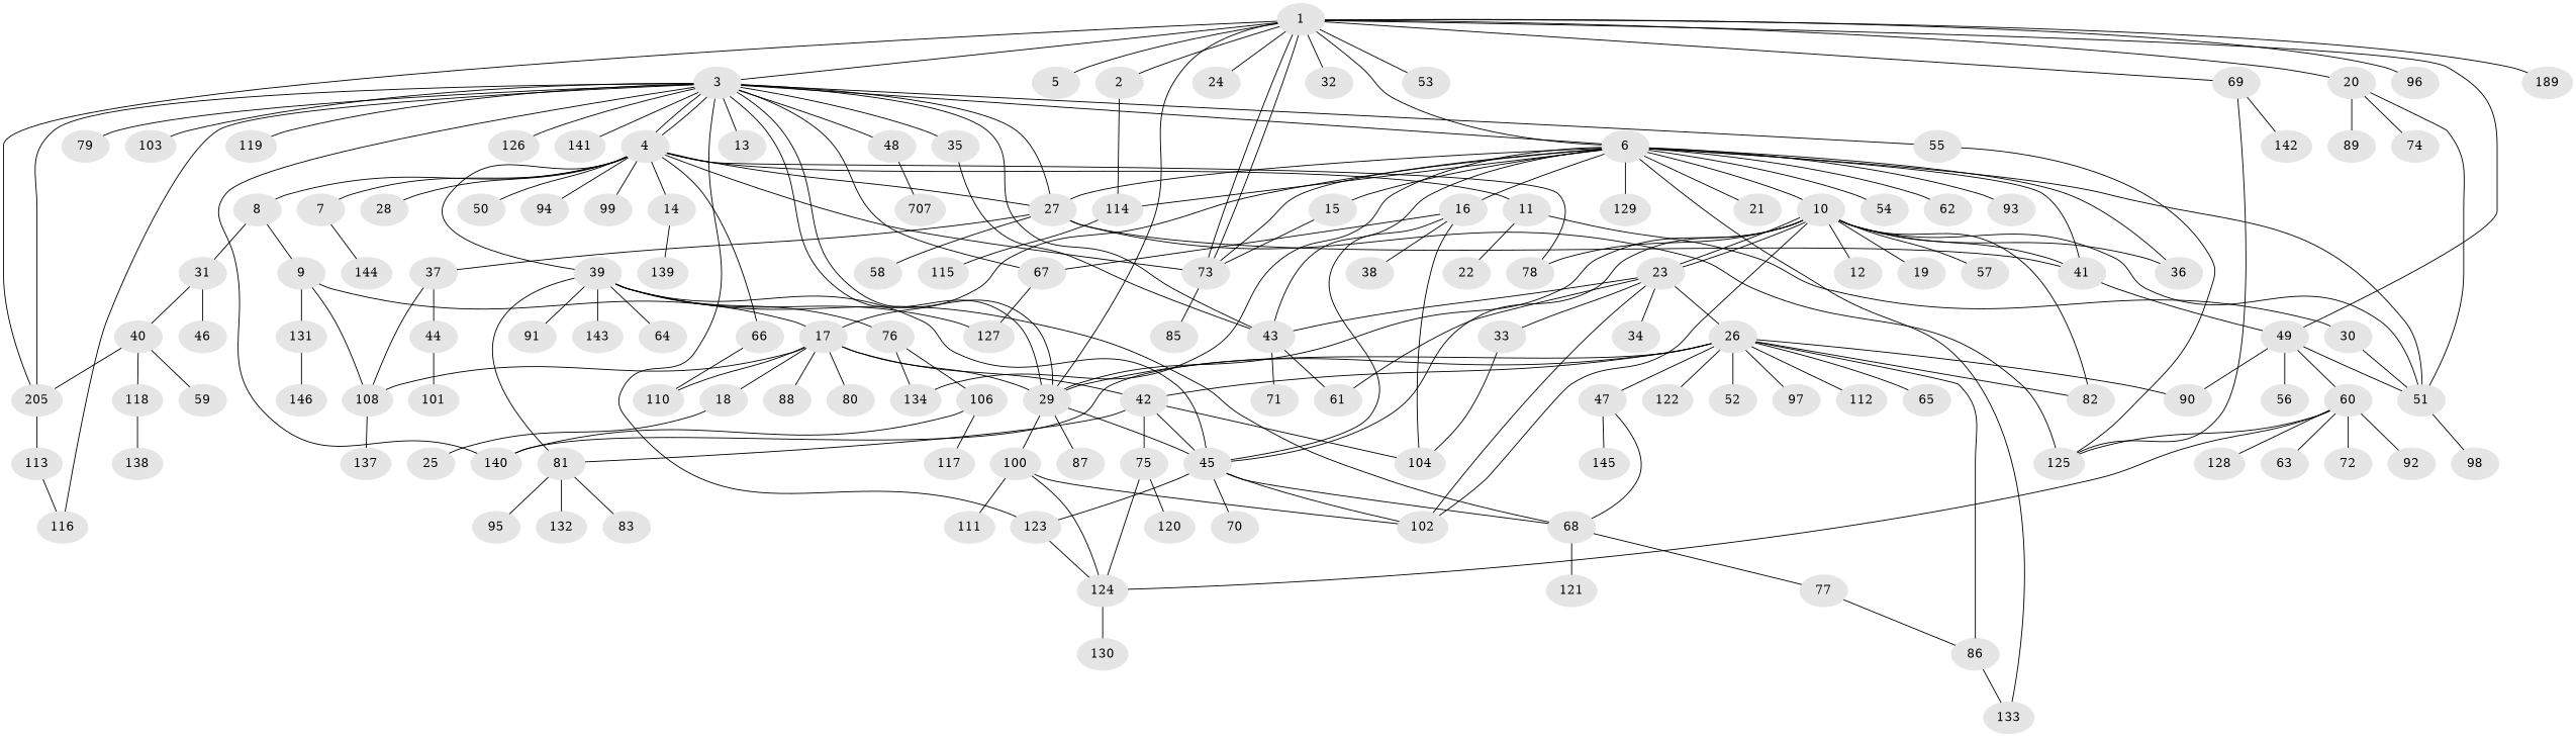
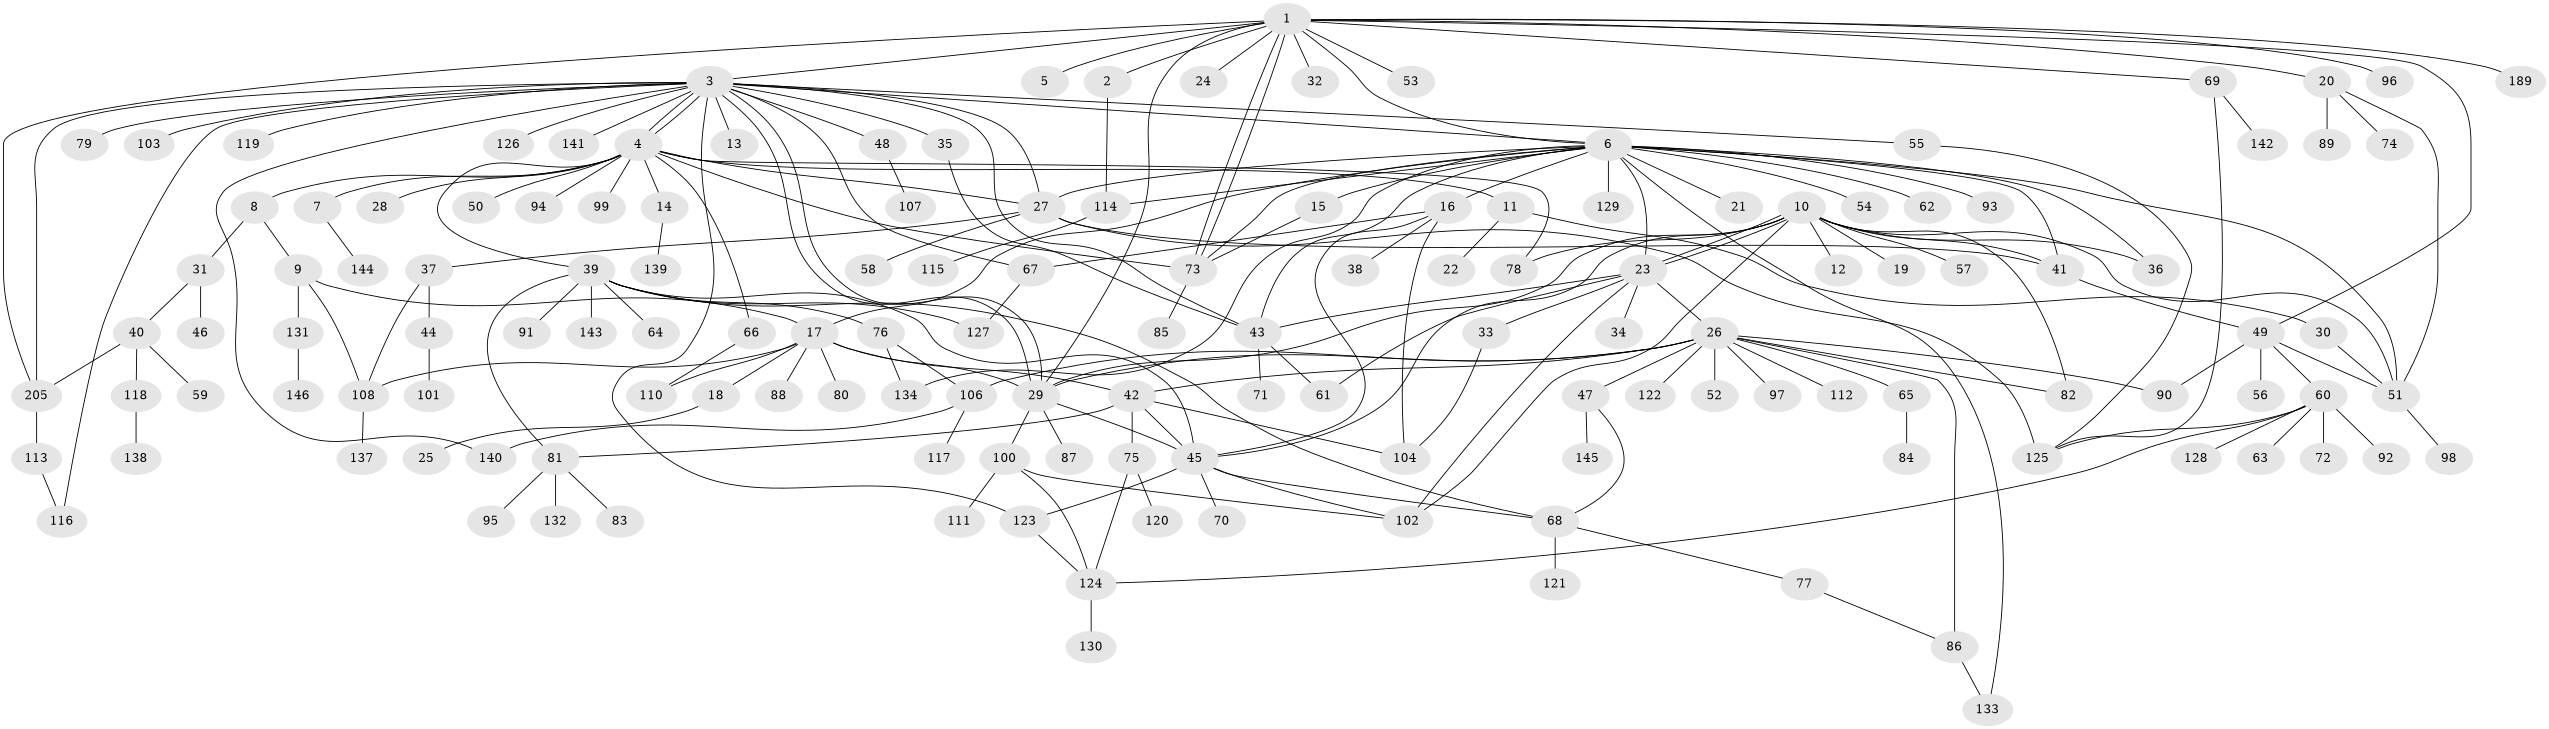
  graph {
    node [color=gray90 style=filled]
    1
    2
    3
    5
    6
    20
    24
    29
    32
    49
    53
    69
    73
    96
    n15 [label=205]
    n16 [label=189]
    114
    4
    13
    27
    35
    43
    48
    55
    67
    79
    103
    116
    119
    123
    126
    140
    141
    10
    15
    16
    17
    21
    36
    41
    51
    54
    62
    93
    129
    133
    134
    74
    89
    45
    87
    100
    90
    56
    60
    125
    142
    85
    113
    115
    7
    8
    11
    14
    28
    39
    50
    66
    78
    94
    99
    37
    58
    61
    71
-   107 [label=707]
+   107
    127
    124
    144
    9
    31
    22
    30
    139
    64
    68
    76
    81
    91
    143
    110
    12
    19
    23
    57
    82
    102
    38
    104
    108
    18
    42
    80
    88
    98
    131
    40
    46
    137
    146
    26
    33
    34
    70
    25
    75
    47
    52
    65
    86
    97
    112
    122
    145
+   84
    44
    111
    59
    118
    101
    77
    121
    106
    83
    95
    132
    138
    120
    63
    72
    92
    128
    130
    117
    1 -- 2
    1 -- 3
    1 -- 5
    1 -- 6
    1 -- 20
    1 -- 24
    1 -- 29
    1 -- 32
    1 -- 49
    1 -- 53
    1 -- 69
    1 -- 73
    1 -- 73
    1 -- 96
    1 -- n15
    1 -- n16
    2 -- 114
    3 -- 6
    3 -- 29
    3 -- 29
    3 -- n15
    3 -- 4
    3 -- 4
    3 -- 13
    3 -- 27
    3 -- 35
    3 -- 43
    3 -- 48
    3 -- 55
    3 -- 67
    3 -- 79
    3 -- 103
    3 -- 116
    3 -- 119
    3 -- 123
    3 -- 126
    3 -- 140
    3 -- 141
    6 -- 73
    6 -- 114
    6 -- 27
    6 -- 43
-   6 -- 10
+   6 -- 23
    6 -- 15
    6 -- 16
    6 -- 17
    6 -- 21
    6 -- 36
    6 -- 41
    6 -- 51
    6 -- 54
    6 -- 62
    6 -- 93
    6 -- 129
    6 -- 133
    6 -- 134
    20 -- 51
    20 -- 74
    20 -- 89
    29 -- 45
    29 -- 87
    29 -- 100
    49 -- 51
    49 -- 90
    49 -- 56
    49 -- 60
    69 -- 125
    69 -- 142
    73 -- 85
    n15 -- 113
    114 -- 115
    4 -- 73
    4 -- 27
    4 -- 7
    4 -- 8
    4 -- 11
    4 -- 14
    4 -- 28
    4 -- 39
    4 -- 50
    4 -- 66
    4 -- 78
    4 -- 94
    4 -- 99
    27 -- 41
    27 -- 125
    27 -- 37
    27 -- 58
    35 -- 43
    43 -- 61
    43 -- 71
    48 -- 107
    55 -- 125
    67 -- 127
    123 -- 124
    10 -- 29
    10 -- 36
    10 -- 41
    10 -- 51
    10 -- 45
    10 -- 78
    10 -- 12
    10 -- 19
    10 -- 23
    10 -- 23
    10 -- 57
    10 -- 82
    10 -- 102
    15 -- 73
    16 -- 67
    16 -- 45
    16 -- 38
    16 -- 104
    17 -- 29
    17 -- 110
    17 -- 108
    17 -- 18
    17 -- 42
    17 -- 80
    17 -- 88
    41 -- 49
    51 -- 98
    45 -- 123
    45 -- 68
    45 -- 102
    45 -- 70
    100 -- 124
    100 -- 102
    100 -- 111
    60 -- 125
    60 -- 124
    60 -- 63
    60 -- 72
    60 -- 92
    60 -- 128
    113 -- 116
    7 -- 144
    8 -- 9
    8 -- 31
    11 -- 22
    11 -- 30
    14 -- 139
    39 -- 45
    39 -- 127
    39 -- 64
    39 -- 68
    39 -- 76
    39 -- 81
    39 -- 91
    39 -- 143
    66 -- 110
    37 -- 108
    37 -- 44
    124 -- 130
    9 -- 17
    9 -- 108
    9 -- 131
    31 -- 40
    31 -- 46
    30 -- 51
    68 -- 77
    68 -- 121
    76 -- 134
    76 -- 106
    81 -- 83
    81 -- 95
    81 -- 132
    23 -- 43
    23 -- 61
    23 -- 102
    23 -- 26
    23 -- 33
    23 -- 34
    108 -- 137
    18 -- 25
    42 -- 45
    42 -- 81
    42 -- 104
    42 -- 75
    131 -- 146
    40 -- n15
    40 -- 59
    40 -- 118
    26 -- 29
-   26 -- 140
+   26 -- 106
    26 -- 90
    26 -- 82
    26 -- 42
    26 -- 47
    26 -- 52
    26 -- 65
    26 -- 86
    26 -- 97
    26 -- 112
    26 -- 122
    33 -- 104
    75 -- 124
    75 -- 120
    47 -- 68
    47 -- 145
+   65 -- 84
    86 -- 133
    44 -- 101
    118 -- 138
    77 -- 86
    106 -- 140
    106 -- 117
  }
